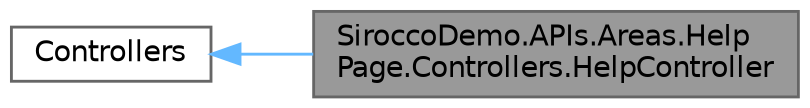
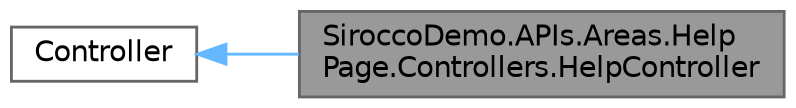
  digraph {
    rankdir=LR
    node [color=gray40 fontname=Helvetica fontsize=10 shape=box style=filled]
    n1 [fillcolor=grey60 fontcolor=black height=0.2 label="SiroccoDemo.APIs.Areas.Help\lPage.Controllers.HelpController" width=0.4]
-   n2 [fillcolor=white height=0.2 label=Controllers width=0.4]
+   n2 [fillcolor=white height=0.2 label=Controller width=0.4]
    n2 -> n1 [color=steelblue1 dir=back fontname=Helvetica fontsize=10 labelfontname=Helvetica labelfontsize=10 style=solid]
  }
